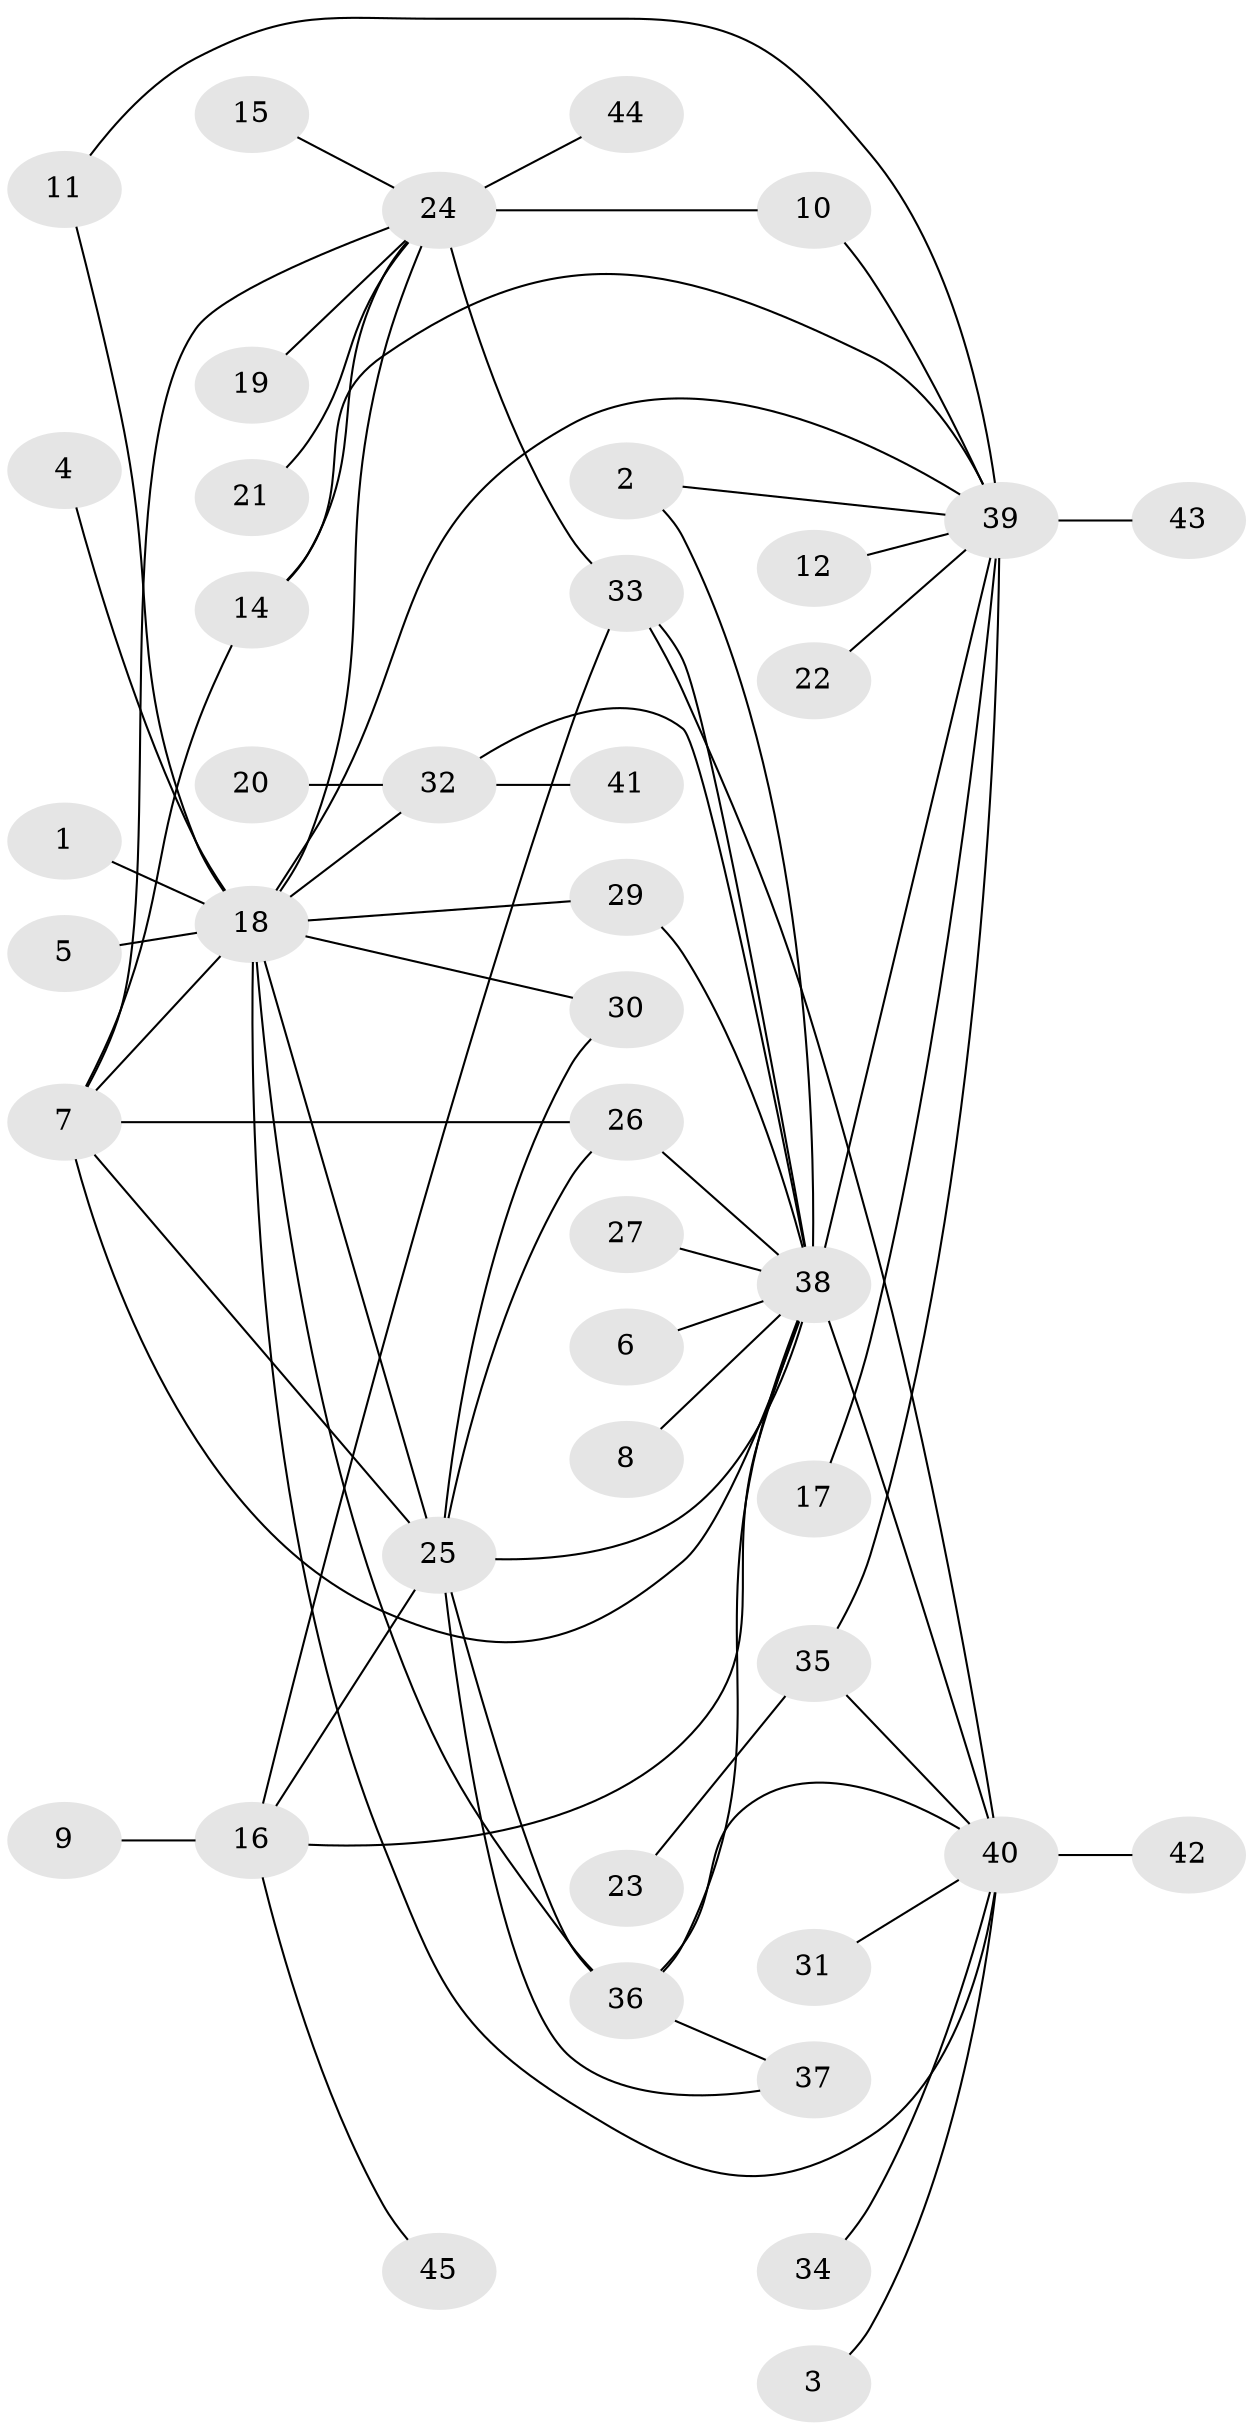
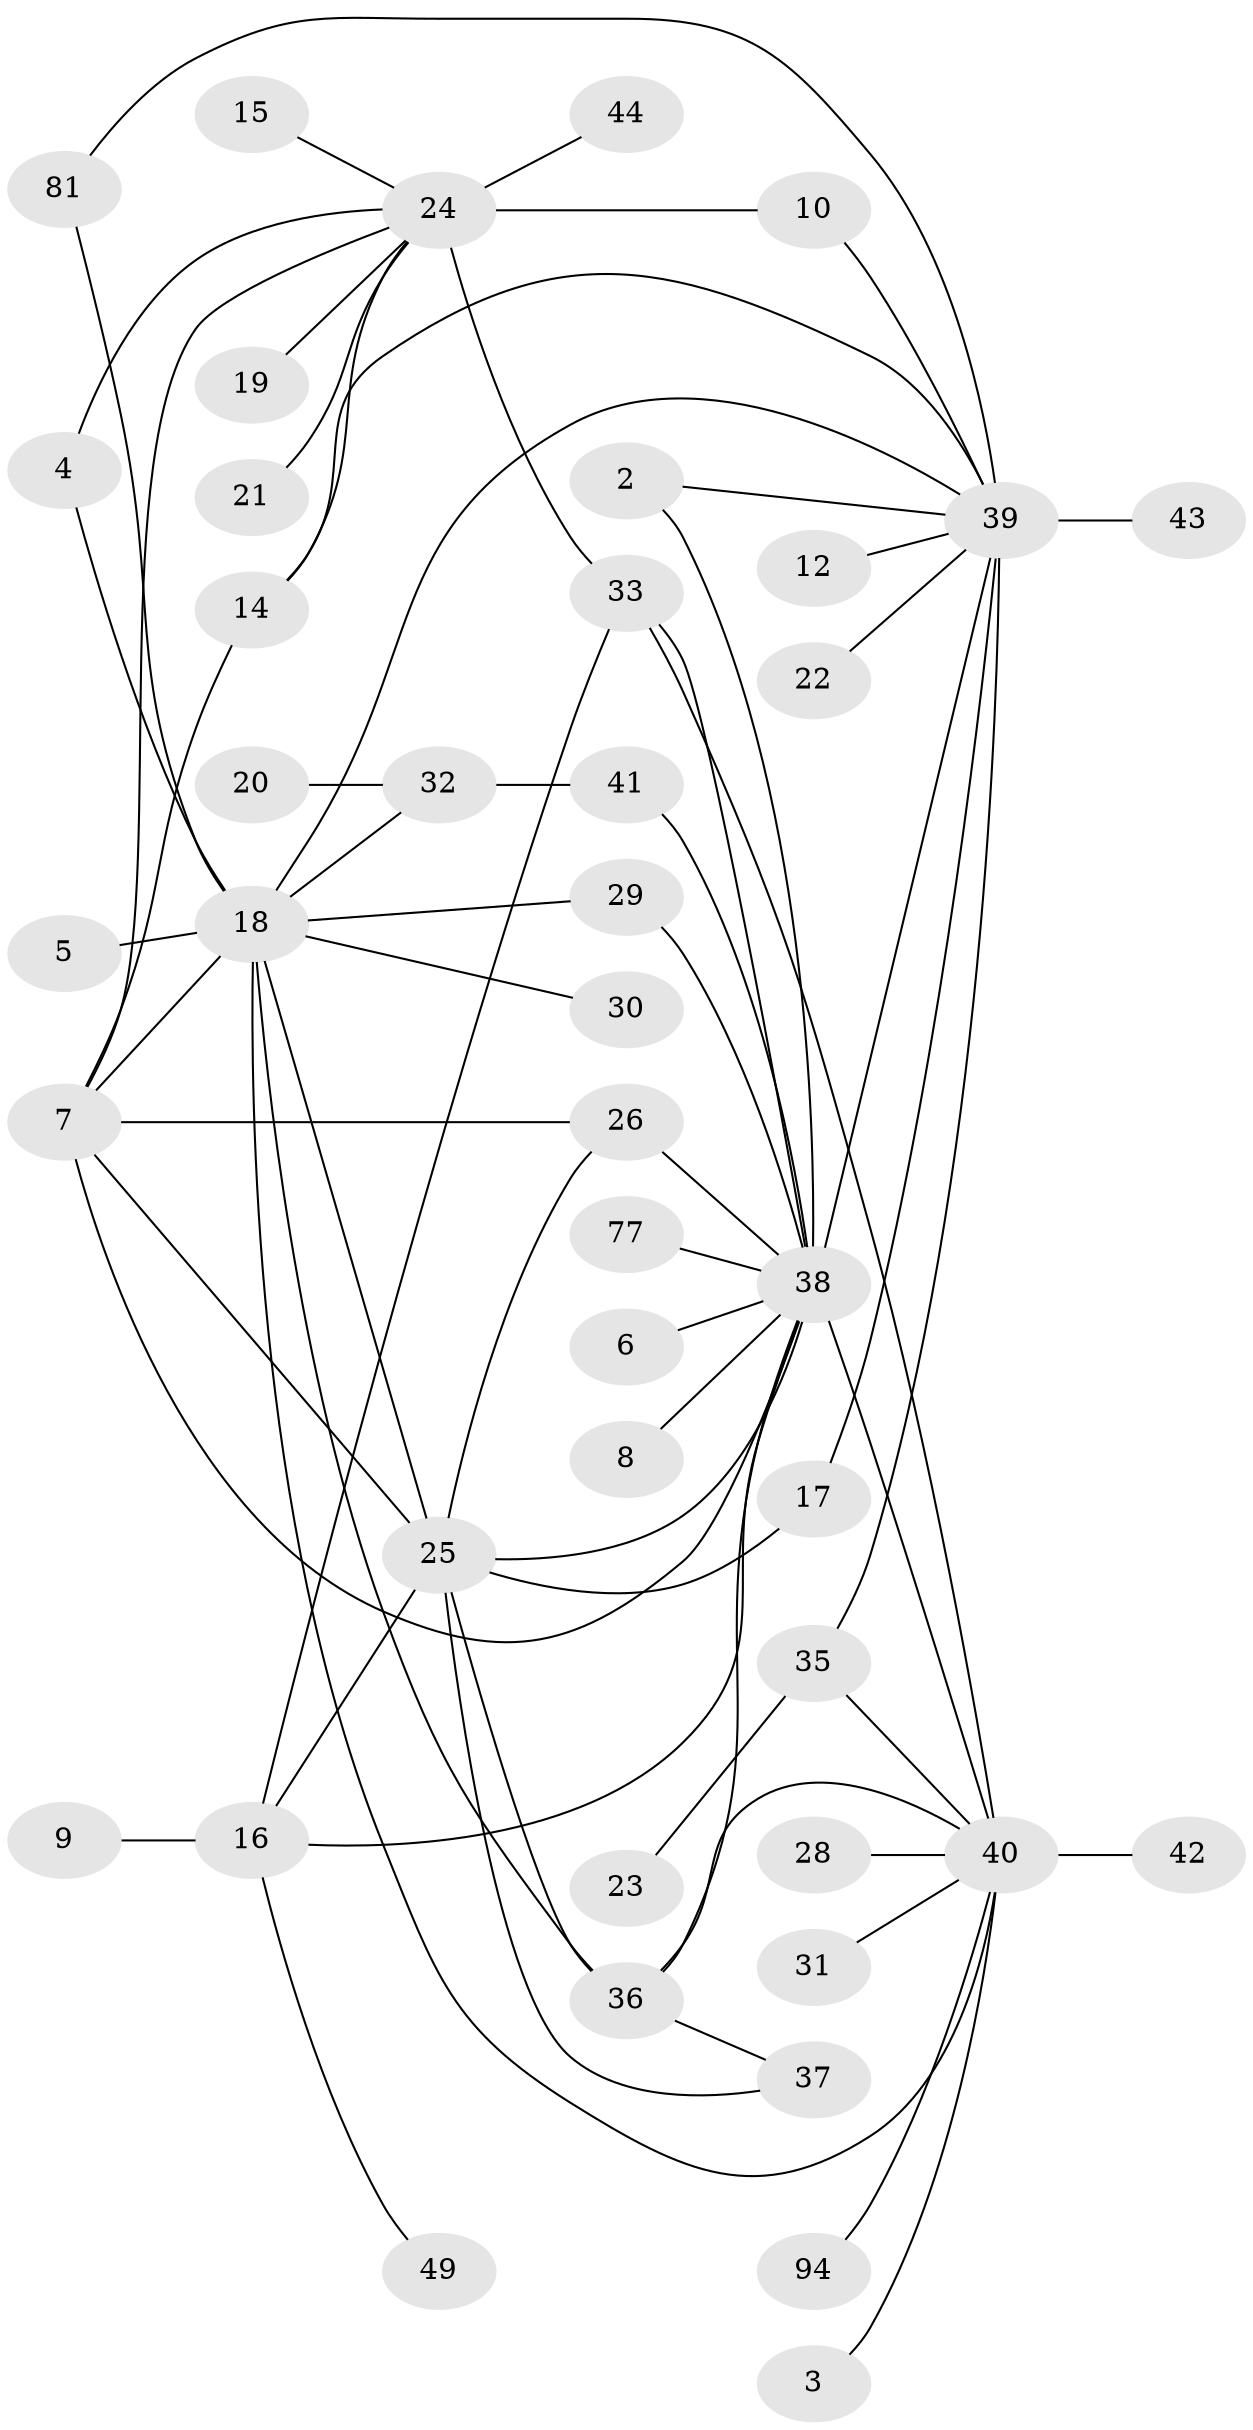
  graph {
    rankdir=LR
    node [color=gray90 style=filled]
    edge [weight=1.0]
-   1
    18
    39
    40
    24
    25
    29
    30
    32
    36
    2
    38
    43
    3
    42
    4
    5
    6
    7
    14
    26
    10
    33
    44
    37
    8
    9
    16
-   45
-   11
+   45 [label=49]
+   11 [label=81]
    12
    35
    15
    17
    41
    19
    20
    21
    22
    23
-   27
+   27 [label=77]
+   28
    31
-   34
-   1 -- 18
+   34 [label=94]
    18 -- 39
    18 -- 40
-   18 -- 24
+   4 -- 24
    18 -- 25 [weight=2.0]
    18 -- 29
    18 -- 30
    18 -- 32
    18 -- 36
    39 -- 43
    40 -- 42
    24 -- 10
    24 -- 33
    24 -- 44
-   25 -- 30
+   25 -- 17
    25 -- 36
    25 -- 38 [weight=2.0]
    25 -- 26
    25 -- 37
    29 -- 38 [weight=3.0]
-   32 -- 38
+   41 -- 38
    32 -- 41
    36 -- 40
    36 -- 38 [weight=2.0]
    36 -- 37
    2 -- 39
    2 -- 38
    38 -- 39
    38 -- 40
    3 -- 40
    4 -- 18
    5 -- 18
    6 -- 38
    7 -- 18
    7 -- 24
    7 -- 25
    7 -- 38 [weight=2.0]
    7 -- 14
    7 -- 26
    14 -- 39
    14 -- 24
    26 -- 38
    10 -- 39
    33 -- 40
    33 -- 38
    8 -- 38
    9 -- 16
    16 -- 25
    16 -- 38
    16 -- 33
    16 -- 45
    11 -- 18
    11 -- 39
    12 -- 39
    35 -- 39
    35 -- 40
    15 -- 24
    17 -- 39
    19 -- 24
    20 -- 32
    21 -- 24
    22 -- 39
    23 -- 35
    27 -- 38
+   28 -- 40
    31 -- 40
    34 -- 40
  }
